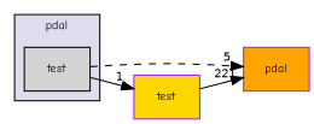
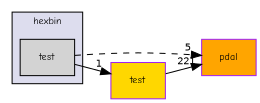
  digraph {
    compound=true
    rankdir=LR
    fontname="Comic Neue"
    node [fontname="Comic Neue" fontsize=10 shape=box style=filled color=purple]
    edge [labeldistance=1.5 labelfontname=Helvetica labelfontsize=10 style=solid fontname="Comic Neue"]
    n1 [fillcolor=lightgrey label=test pencolor=black color=black]
    n2 [fillcolor=orange label=pdal]
    n3 [fillcolor=gold label=test]
    subgraph cluster_1 {
      bgcolor="#ddddee"
      fontsize=10
-     label=pdal
+     label=hexbin
      pencolor=black
      n1
    }
    n1 -> n2 [headlabel=5 style=dashed]
    n1 -> n3 [headlabel=1]
    n3 -> n2 [headlabel=221]
  }
